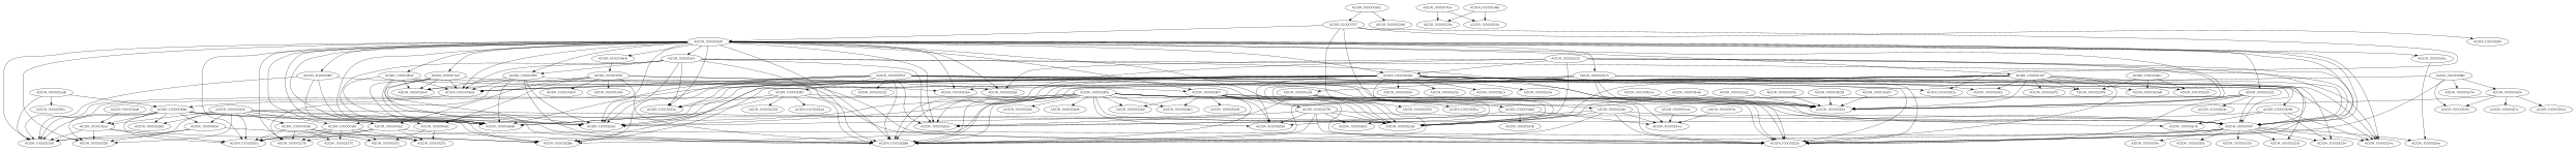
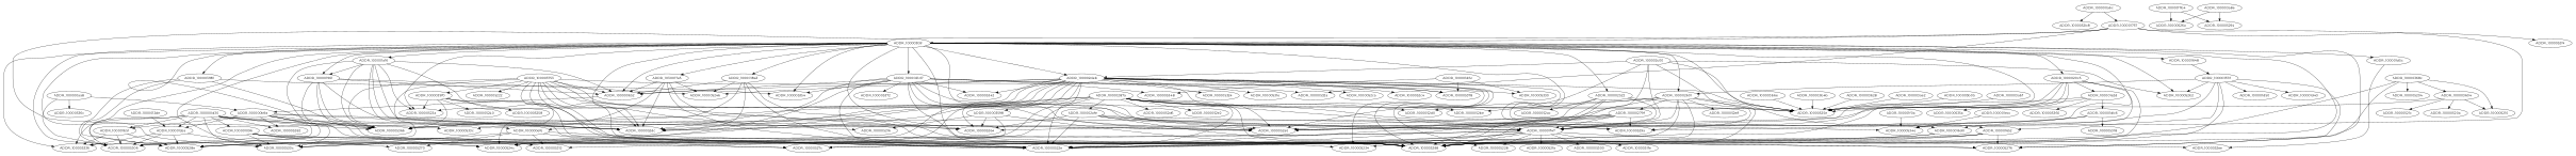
  digraph {
    fontname=Montserrat
    node [fontname=Montserrat]
    edge [fontname=Montserrat]
    ADDR_100001652
    ADDR_10000530c
    ADDR_100005276
    ADDR_100005288
    ADDR_10000527c
    ADDR_100002deb
    ADDR_100005378
    ADDR_100003598
    ADDR_10000524c
    ADDR_100005324
    ADDR_10000531e
    ADDR_10000523a
    ADDR_100005228
    ADDR_10000529a
    ADDR_1000052ca
    ADDR_100005306
    ADDR_100005342
    ADDR_100005246
    ADDR_100005366
    ADDR_100005264
    ADDR_100000b52
    ADDR_10000525e
    ADDR_10000522e
    ADDR_1000052dc
    ADDR_1000052c4
    ADDR_1000052a6
    ADDR_100005234
    ADDR_10000528e
    ADDR_100005216
    ADDR_100000b9a
    ADDR_1000012ea
    ADDR_100005336
    ADDR_100005282
    ADDR_100001b51
    n35 [label=ADDR_1030017e5]
    ADDR_1000012de
    ADDR_100002522
    ADDR_100001f47
    ADDR_1000052ac
    ADDR_1000052ee
    ADDR_1000051fe
    ADDR_1000052fa
    ADDR_100005300
    ADDR_100003981
    ADDR_100005354
    ADDR_10000279f
    ADDR_10000533c
    ADDR_100002601
    ADDR_1000052e8
    ADDR_1000052be
    ADDR_1000052d0
    ADDR_100001e2d
    ADDR_100001db6
    ADDR_10000535a
    ADDR_100005360
    ADDR_10000534e
    ADDR_100005318
    ADDR_1000018a3
    ADDR_100001d6c
    ADDR_100005330
    ADDR_100005348
    ADDR_1000017b4
    ADDR_10000526a
    ADDR_100005294
    ADDR_100001ecd
    ADDR_100003ae2
    ADDR_100000d30
    ADDR_100000efe
    ADDR_100001096
    ADDR_100005312
    ADDR_100005270
    ADDR_100001a16
    ADDR_100001961
    ADDR_100002c00
    ADDR_1000052b2
    ADDR_1000021d7
    ADDR_100005372
    ADDR_100003a8e
    ADDR_100001648
    ADDR_100001576
    ADDR_1000016d0
    ADDR_100001d50
    ADDR_100001d43
    ADDR_100003b05
    ADDR_100003b28
    ADDR_100003604
    ADDR_100005210
    ADDR_10000521c
    ADDR_10000520a
    ADDR_1000039f0
    ADDR_100005258
    ADDR_100005240
    ADDR_100001d5c
    ADDR_100001f0a
    ADDR_100002afe
    ADDR_100000aa8
    ADDR_10000536c
    ADDR_100003abf
    ADDR_100003b91
    ADDR_1000020c5
    ADDR_10000368c
    ADDR_100005204
    ADDR_100003b6e
    ADDR_10000287a
    ADDR_1000052d6
    ADDR_1000052e2
    ADDR_100003753
    ADDR_10000532a
    ADDR_100005222
    ADDR_100000a6c
    ADDR_1000052b8
    ADDR_100001757
    ADDR_1000052f4
-   ADDR_100003b4b [label=ADDR_100013b4b]
+   ADDR_100003b4b
    ADDR_100001652 -> ADDR_10000530c
    ADDR_100001652 -> ADDR_100005276
    ADDR_100001652 -> ADDR_100005288
    ADDR_100001652 -> ADDR_10000527c
    ADDR_100002deb -> ADDR_100005288
    ADDR_100002deb -> ADDR_100005378
    ADDR_100002deb -> ADDR_100003598
    ADDR_100002deb -> ADDR_10000524c
    ADDR_100002deb -> ADDR_100005324
    ADDR_100002deb -> ADDR_10000531e
    ADDR_100002deb -> ADDR_10000523a
    ADDR_100002deb -> ADDR_100005228
    ADDR_100002deb -> ADDR_10000529a
    ADDR_100002deb -> ADDR_1000052ca
    ADDR_100002deb -> ADDR_100005306
    ADDR_100002deb -> ADDR_100005342
    ADDR_100002deb -> ADDR_100005246
    ADDR_100002deb -> ADDR_100005366
    ADDR_100002deb -> ADDR_100005264
    ADDR_100002deb -> ADDR_100000b52
    ADDR_100002deb -> ADDR_10000525e
    ADDR_100002deb -> ADDR_10000522e
    ADDR_100002deb -> ADDR_1000052dc
    ADDR_100002deb -> ADDR_1000052c4
    ADDR_100002deb -> ADDR_1000052a6
    ADDR_100002deb -> ADDR_100005234
    ADDR_100002deb -> ADDR_10000528e
    ADDR_100003598 -> ADDR_10000524c
    ADDR_100003598 -> ADDR_100005264
    ADDR_100003598 -> ADDR_100005234
    ADDR_100003598 -> ADDR_100005216
    ADDR_100000b52 -> ADDR_100000b9a
    ADDR_100000b9a -> ADDR_10000530c
    ADDR_100000b9a -> ADDR_100005306
    ADDR_100000b9a -> ADDR_100005366
    ADDR_100000b9a -> ADDR_1000052dc
    ADDR_100000b9a -> ADDR_1000052a6
    ADDR_100000b9a -> ADDR_1000012ea
    ADDR_100000b9a -> ADDR_100005336
    ADDR_100000b9a -> ADDR_100005282
    ADDR_100000b9a -> ADDR_100001b51
    ADDR_1000012ea -> ADDR_10000530c
    ADDR_1000012ea -> ADDR_100005306
    ADDR_1000012ea -> ADDR_10000528e
    ADDR_1000012ea -> ADDR_100005336
    ADDR_100001b51 -> ADDR_100005306
    ADDR_100001b51 -> ADDR_10000528e
    ADDR_100001b51 -> ADDR_100005336
    n35 -> ADDR_100005288
    n35 -> ADDR_100005246
    n35 -> ADDR_100005366
    n35 -> ADDR_100000b52
    n35 -> ADDR_10000522e
    n35 -> ADDR_1000052dc
    ADDR_1000012de -> ADDR_1000012ea
    ADDR_100002522 -> ADDR_100005288
    ADDR_100002522 -> ADDR_10000525e
    ADDR_100002522 -> ADDR_10000522e
    ADDR_100002522 -> ADDR_1000052a6
    ADDR_100002522 -> ADDR_100001f47
    ADDR_100002522 -> ADDR_1000052ac
    ADDR_100001f47 -> ADDR_10000530c
    ADDR_100001f47 -> ADDR_100005288
    ADDR_100001f47 -> ADDR_10000524c
    ADDR_100001f47 -> ADDR_100005228
    ADDR_100001f47 -> ADDR_10000522e
    ADDR_100001f47 -> ADDR_100005234
    ADDR_100001f47 -> ADDR_1000052ee
    ADDR_100001f47 -> ADDR_1000051fe
    ADDR_100001f47 -> ADDR_1000052fa
    ADDR_100001f47 -> ADDR_100005300
    ADDR_100003981 -> ADDR_100005306
    ADDR_100003981 -> ADDR_100005366
    ADDR_100003981 -> ADDR_10000528e
    ADDR_100003981 -> ADDR_100005354
    ADDR_10000279f -> ADDR_100005288
    ADDR_10000279f -> ADDR_10000529a
    ADDR_10000279f -> ADDR_100005264
    ADDR_10000279f -> ADDR_10000522e
    ADDR_10000279f -> ADDR_1000052a6
    ADDR_10000279f -> ADDR_100001f47
    ADDR_10000279f -> ADDR_10000533c
    ADDR_100002601 -> ADDR_100005288
    ADDR_100002601 -> ADDR_10000529a
    ADDR_100002601 -> ADDR_10000525e
    ADDR_100002601 -> ADDR_10000522e
    ADDR_100002601 -> ADDR_1000052a6
    ADDR_100002601 -> ADDR_100001f47
    ADDR_100002601 -> ADDR_10000279f
    ADDR_100002601 -> ADDR_1000052e8
    ADDR_100002601 -> ADDR_1000052be
    ADDR_100002601 -> ADDR_1000052d0
    ADDR_100001e2d -> ADDR_1000052dc
    ADDR_100001e2d -> ADDR_100001db6
    ADDR_100001e2d -> ADDR_10000535a
    ADDR_100001e2d -> ADDR_100005360
    ADDR_100001db6 -> ADDR_10000529a
    ADDR_100001db6 -> ADDR_10000534e
    ADDR_100001db6 -> ADDR_100005318
    ADDR_1000018a3 -> ADDR_100005288
    ADDR_1000018a3 -> ADDR_100005246
    ADDR_1000018a3 -> ADDR_100005366
    ADDR_1000018a3 -> ADDR_100000b52
    ADDR_1000018a3 -> ADDR_10000522e
    ADDR_1000018a3 -> ADDR_1000052dc
    ADDR_100001d6c -> ADDR_100005378
    ADDR_100001d6c -> ADDR_100005330
    ADDR_100001d6c -> ADDR_100005348
    ADDR_1000017b4 -> ADDR_10000526a
    ADDR_1000017b4 -> ADDR_100005294
    ADDR_100001ecd -> ADDR_10000534e
    ADDR_100003ae2 -> ADDR_10000525e
    ADDR_100000d30 -> ADDR_10000530c
    ADDR_100000d30 -> ADDR_100005306
    ADDR_100000d30 -> ADDR_100005366
    ADDR_100000d30 -> ADDR_1000052dc
    ADDR_100000d30 -> ADDR_1000052a6
    ADDR_100000d30 -> ADDR_1000012ea
    ADDR_100000d30 -> ADDR_100005336
    ADDR_100000d30 -> ADDR_100005282
    ADDR_100000d30 -> ADDR_100001b51
    ADDR_100000d30 -> ADDR_100000efe
    ADDR_100000d30 -> ADDR_100001096
    ADDR_100000efe -> ADDR_10000530c
    ADDR_100000efe -> ADDR_100005276
    ADDR_100000efe -> ADDR_10000527c
    ADDR_100000efe -> ADDR_100005312
    ADDR_100000efe -> ADDR_100005270
    ADDR_100001096 -> ADDR_10000530c
    ADDR_100001096 -> ADDR_100005276
    ADDR_100001096 -> ADDR_10000527c
    ADDR_100001096 -> ADDR_100005312
    ADDR_100001096 -> ADDR_100005270
    ADDR_100001a16 -> ADDR_100005288
    ADDR_100001a16 -> ADDR_10000524c
    ADDR_100001a16 -> ADDR_10000523a
    ADDR_100001a16 -> ADDR_100005366
    ADDR_100001a16 -> ADDR_100005264
    ADDR_100001a16 -> ADDR_100000b52
    ADDR_100001a16 -> ADDR_10000522e
    ADDR_100001a16 -> ADDR_1000052dc
    ADDR_100001a16 -> ADDR_100001961
    ADDR_100001961 -> ADDR_100005288
    ADDR_100001961 -> ADDR_100005246
    ADDR_100001961 -> ADDR_100005366
    ADDR_100001961 -> ADDR_100000b52
    ADDR_100001961 -> ADDR_10000522e
    ADDR_100001961 -> ADDR_1000052dc
    ADDR_100002c00 -> ADDR_100005288
    ADDR_100002c00 -> ADDR_100002deb
    ADDR_100002c00 -> ADDR_10000525e
    ADDR_100002c00 -> ADDR_10000522e
    ADDR_100002c00 -> ADDR_1000052a6
    ADDR_100002c00 -> ADDR_100001f47
    ADDR_100002c00 -> ADDR_1000052b2
    ADDR_1000021d7 -> ADDR_100005288
    ADDR_1000021d7 -> ADDR_100005378
    ADDR_1000021d7 -> ADDR_100005342
    ADDR_1000021d7 -> ADDR_100000b52
    ADDR_1000021d7 -> ADDR_10000525e
    ADDR_1000021d7 -> ADDR_10000522e
    ADDR_1000021d7 -> ADDR_1000052dc
    ADDR_1000021d7 -> ADDR_1000052a6
    ADDR_1000021d7 -> ADDR_10000528e
    ADDR_1000021d7 -> ADDR_100001f47
    ADDR_1000021d7 -> ADDR_100005354
    ADDR_1000021d7 -> ADDR_100005330
    ADDR_1000021d7 -> ADDR_100005348
    ADDR_1000021d7 -> ADDR_100005372
    ADDR_100003a8e -> ADDR_10000526a
    ADDR_100003a8e -> ADDR_100005294
    ADDR_100001648 -> ADDR_100001576
    ADDR_100001576 -> ADDR_100001652
    ADDR_100001576 -> ADDR_100005276
    ADDR_100001576 -> ADDR_100005288
    ADDR_100001576 -> ADDR_100002601
    ADDR_100001576 -> ADDR_1000052b2
    ADDR_100001576 -> ADDR_1000016d0
    ADDR_100001576 -> ADDR_100001d50
    ADDR_100001576 -> ADDR_100001d43
    ADDR_1000016d0 -> ADDR_10000527c
    ADDR_1000016d0 -> ADDR_100005312
    ADDR_100003b05 -> ADDR_10000525e
    ADDR_100003b28 -> ADDR_10000525e
    ADDR_100003604 -> ADDR_10000525e
    ADDR_100003604 -> ADDR_100005210
    ADDR_100003604 -> ADDR_10000521c
    ADDR_100003604 -> ADDR_10000520a
    ADDR_1000039f0 -> ADDR_100005288
    ADDR_1000039f0 -> ADDR_10000523a
    ADDR_1000039f0 -> ADDR_100005366
    ADDR_1000039f0 -> ADDR_10000522e
    ADDR_1000039f0 -> ADDR_100005258
    ADDR_1000039f0 -> ADDR_100005240
    ADDR_100001d5c -> ADDR_1000052ee
    ADDR_100001f0a -> ADDR_10000534e
    ADDR_100002afe -> ADDR_100005288
    ADDR_100002afe -> ADDR_100005264
    ADDR_100002afe -> ADDR_10000522e
    ADDR_100002afe -> ADDR_1000052a6
    ADDR_100002afe -> ADDR_100001f47
    ADDR_100002afe -> ADDR_10000534e
    ADDR_100000aa8 -> ADDR_100005306
    ADDR_100000aa8 -> ADDR_100000b9a
    ADDR_100000aa8 -> ADDR_10000536c
    ADDR_100003abf -> ADDR_10000525e
    ADDR_100003b91 -> ADDR_100001652
    ADDR_100003b91 -> ADDR_10000530c
    ADDR_100003b91 -> ADDR_100005276
    ADDR_100003b91 -> ADDR_100005288
    ADDR_100003b91 -> ADDR_100002deb
    ADDR_100003b91 -> ADDR_10000524c
    ADDR_100003b91 -> ADDR_10000523a
    ADDR_100003b91 -> ADDR_100005306
    ADDR_100003b91 -> ADDR_100005366
    ADDR_100003b91 -> ADDR_100005264
    ADDR_100003b91 -> ADDR_100000b52
    ADDR_100003b91 -> ADDR_10000525e
    ADDR_100003b91 -> ADDR_10000522e
    ADDR_100003b91 -> ADDR_1000052dc
    ADDR_100003b91 -> ADDR_1000052a6
    ADDR_100003b91 -> ADDR_10000528e
    ADDR_100003b91 -> ADDR_100005336
    ADDR_100003b91 -> n35
    ADDR_100003b91 -> ADDR_100002522
    ADDR_100003b91 -> ADDR_100001f47
    ADDR_100003b91 -> ADDR_100003981
    ADDR_100003b91 -> ADDR_100005354
    ADDR_100003b91 -> ADDR_100002601
    ADDR_100003b91 -> ADDR_1000018a3
    ADDR_100003b91 -> ADDR_100001a16
    ADDR_100003b91 -> ADDR_100001961
    ADDR_100003b91 -> ADDR_1000052b2
    ADDR_100003b91 -> ADDR_1000021d7
    ADDR_100003b91 -> ADDR_100001648
    ADDR_100003b91 -> ADDR_1000016d0
    ADDR_100003b91 -> ADDR_100001d5c
    ADDR_100003b91 -> ADDR_1000020c5
    ADDR_1000020c5 -> ADDR_100005288
    ADDR_1000020c5 -> ADDR_10000525e
    ADDR_1000020c5 -> ADDR_10000522e
    ADDR_1000020c5 -> ADDR_1000052a6
    ADDR_1000020c5 -> ADDR_100001f47
    ADDR_1000020c5 -> ADDR_100001e2d
    ADDR_1000020c5 -> ADDR_10000534e
    ADDR_10000368c -> ADDR_100005288
    ADDR_10000368c -> ADDR_10000522e
    ADDR_10000368c -> ADDR_100003604
    ADDR_10000368c -> ADDR_100005210
    ADDR_10000368c -> ADDR_100005204
    ADDR_100003b6e -> ADDR_10000525e
    ADDR_10000287a -> ADDR_100005288
    ADDR_10000287a -> ADDR_10000529a
    ADDR_10000287a -> ADDR_100005306
    ADDR_10000287a -> ADDR_10000525e
    ADDR_10000287a -> ADDR_10000522e
    ADDR_10000287a -> ADDR_1000052dc
-   ADDR_10000287a -> ADDR_1000052a6
    ADDR_10000287a -> ADDR_10000528e
    ADDR_10000287a -> ADDR_100001f47
    ADDR_10000287a -> ADDR_1000052be
    ADDR_10000287a -> ADDR_1000052d0
    ADDR_10000287a -> ADDR_100000efe
    ADDR_10000287a -> ADDR_100002afe
    ADDR_10000287a -> ADDR_1000052d6
    ADDR_10000287a -> ADDR_1000052e2
    ADDR_100003753 -> ADDR_100005288
    ADDR_100003753 -> ADDR_10000524c
    ADDR_100003753 -> ADDR_100005366
    ADDR_100003753 -> ADDR_100005264
    ADDR_100003753 -> ADDR_100000b52
    ADDR_100003753 -> ADDR_10000522e
    ADDR_100003753 -> ADDR_1000052dc
    ADDR_100003753 -> ADDR_1000052a6
    ADDR_100003753 -> ADDR_10000528e
    ADDR_100003753 -> ADDR_100005216
    ADDR_100003753 -> ADDR_100001f47
    ADDR_100003753 -> ADDR_1000039f0
    ADDR_100003753 -> ADDR_10000532a
    ADDR_100003753 -> ADDR_100005222
    ADDR_100000a6c -> ADDR_1000052b8
    ADDR_100000a6c -> ADDR_100001757
    ADDR_100001757 -> ADDR_1000052a6
    ADDR_100001757 -> ADDR_10000533c
    ADDR_100001757 -> ADDR_100003b91
    ADDR_100001757 -> ADDR_10000532a
    ADDR_100001757 -> ADDR_1000052f4
    ADDR_100003b4b -> ADDR_10000525e
  }
